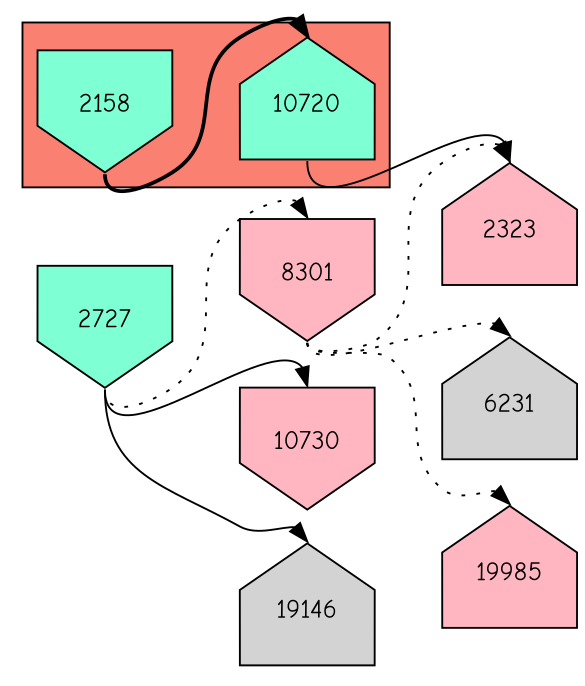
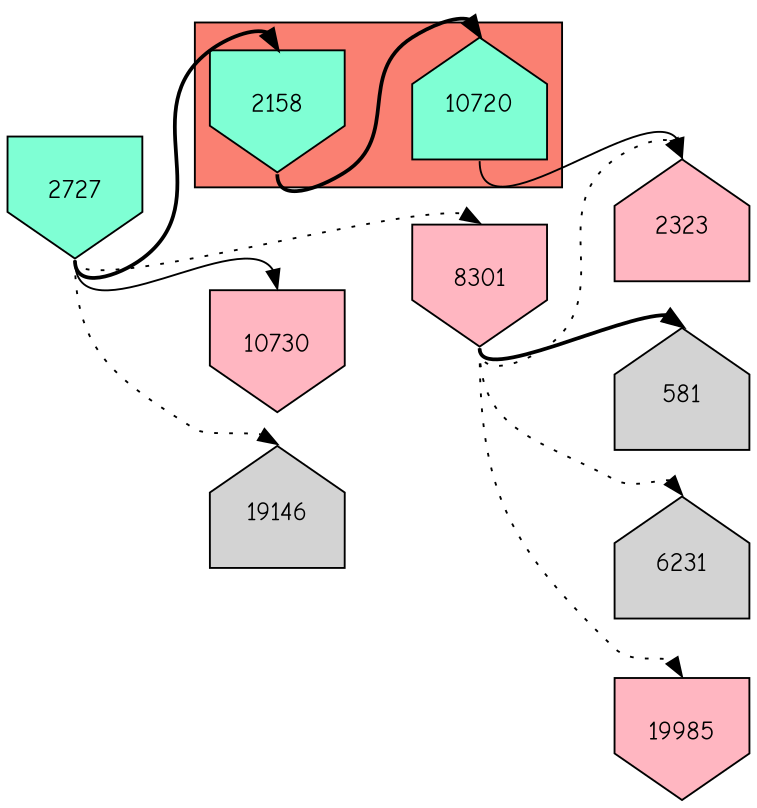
  digraph {
    fontname="Comic Neue"
    rankdir=LR
    node [fillcolor=lightpink fontname="Comic Neue" shape=house style=filled]
    edge [fontname="Comic Neue" headport=n style=dotted tailport=s]
    2158 [fillcolor=aquamarine height=1 shape=invhouse width=1]
    10720 [fillcolor=aquamarine height=1 width=1]
    2323 [height=1 width=1]
    8301 [height=1 shape=invhouse width=1]
+   581 [fillcolor=lightgrey height=1 width=1]
    n6 [fillcolor=lightgrey height=1 label=6231 width=1]
-   19985 [height=1 width=1]
+   19985 [height=1 shape=invhouse width=1]
    2727 [fillcolor=aquamarine height=1 shape=invhouse width=1]
    10730 [height=1 shape=invhouse width=1]
    19146 [fillcolor=lightgrey height=1 width=1]
    subgraph cluster_1 {
      fillcolor=salmon
      style=filled
      2158
      10720
    }
    2158 -> 10720 [style=bold]
    10720 -> 2323 [style=solid]
    8301 -> 2323
+   8301 -> 581 [style=bold]
    8301 -> n6
    8301 -> 19985
+   2727 -> 2158 [style=bold]
    2727 -> 8301
    2727 -> 10730 [style=solid]
-   2727 -> 19146 [style=solid]
+   2727 -> 19146
  }
